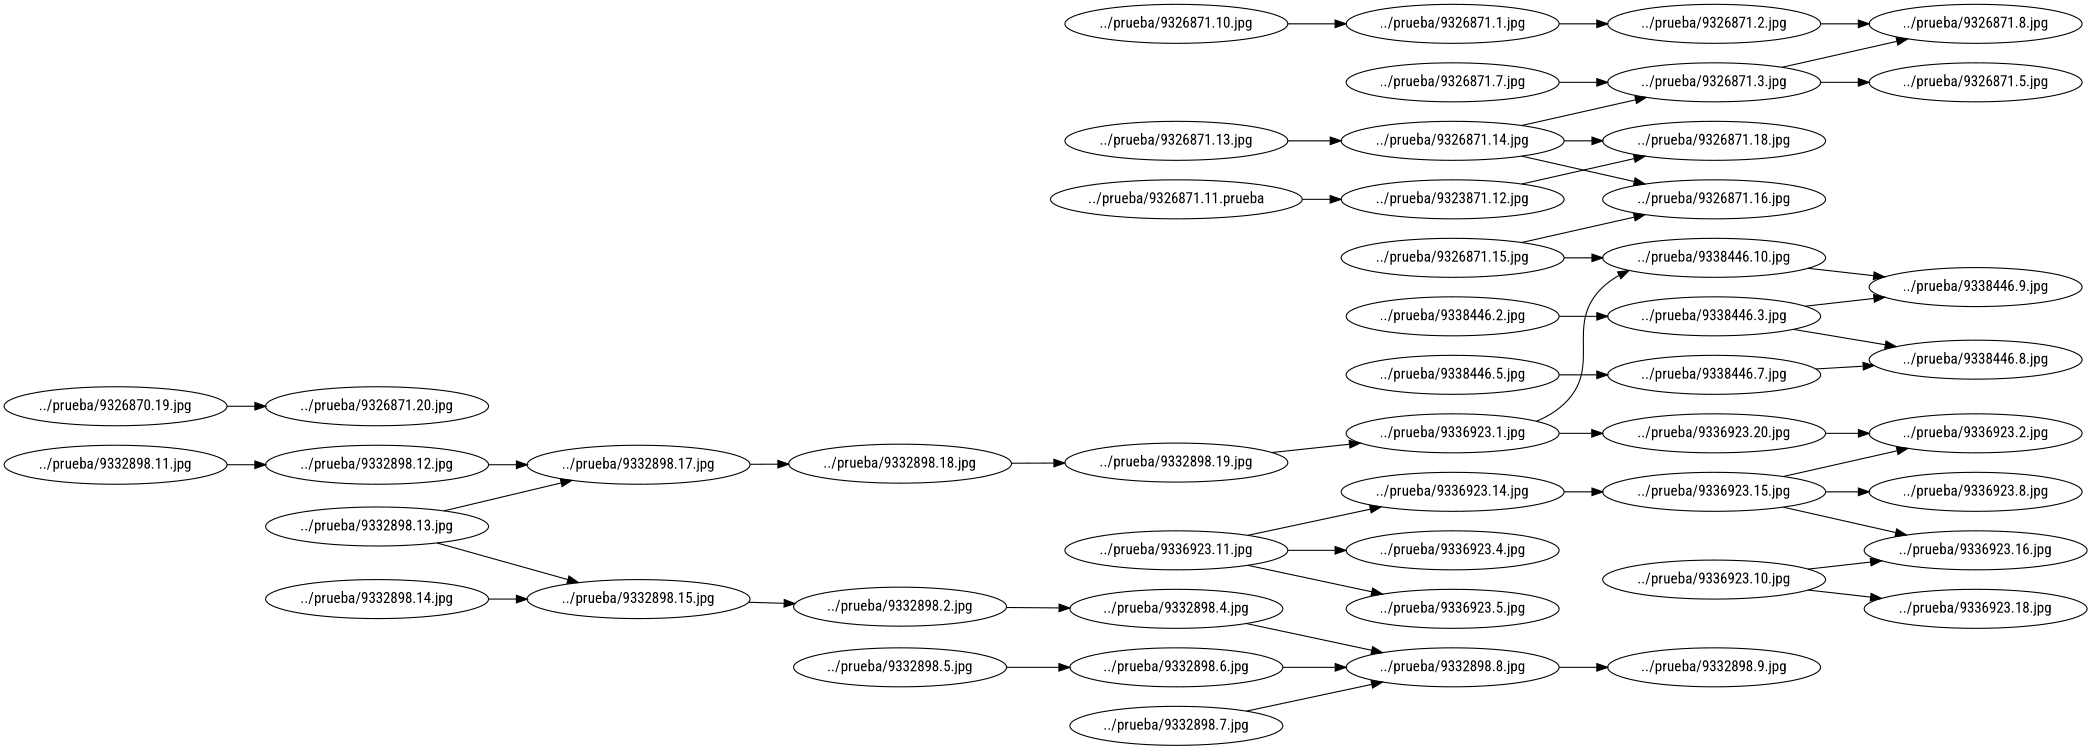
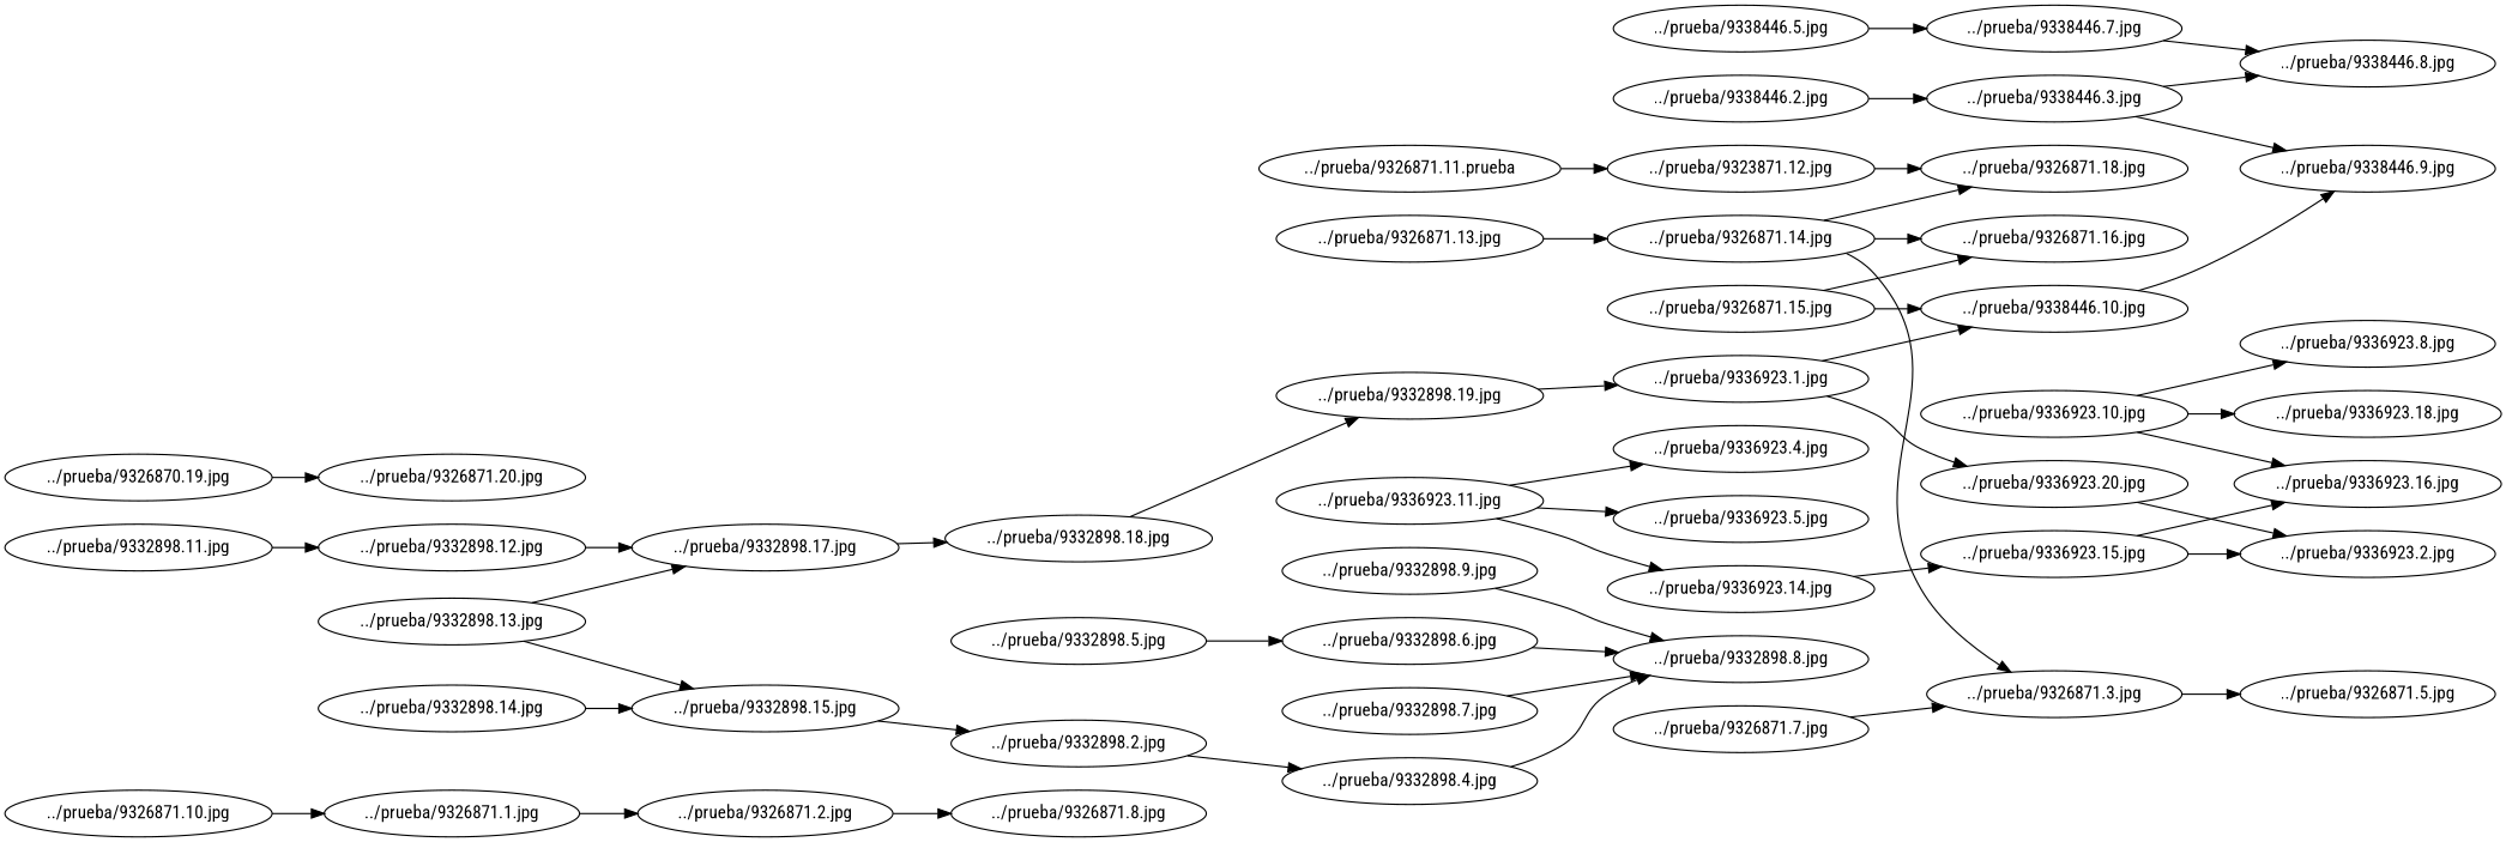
  digraph {
    fontname="Roboto Condensed"
    rankdir=LR
    node [fontname="Roboto Condensed"]
    edge [fontname="Roboto Condensed"]
    "../prueba/9326871.10.jpg"
    "../prueba/9326871.1.jpg"
    "../prueba/9326871.2.jpg"
    n4 [label="../prueba/9326871.11.prueba"]
    n5 [label="../prueba/9323871.12.jpg"]
    "../prueba/9326871.18.jpg"
    "../prueba/9326871.13.jpg"
    "../prueba/9326871.14.jpg"
    "../prueba/9326871.16.jpg"
    "../prueba/9326871.3.jpg"
    "../prueba/9326871.8.jpg"
    "../prueba/9326871.5.jpg"
    "../prueba/9326871.15.jpg"
    "../prueba/9338446.10.jpg"
    "../prueba/9338446.9.jpg"
    n16 [label="../prueba/9326870.19.jpg"]
    "../prueba/9326871.20.jpg"
    "../prueba/9326871.7.jpg"
    "../prueba/9332898.11.jpg"
    "../prueba/9332898.12.jpg"
    "../prueba/9332898.17.jpg"
    "../prueba/9332898.18.jpg"
    "../prueba/9332898.13.jpg"
    "../prueba/9332898.15.jpg"
    "../prueba/9332898.2.jpg"
    "../prueba/9332898.14.jpg"
    "../prueba/9332898.4.jpg"
    "../prueba/9332898.19.jpg"
    "../prueba/9336923.1.jpg"
    "../prueba/9336923.20.jpg"
    "../prueba/9332898.8.jpg"
    "../prueba/9332898.9.jpg"
    "../prueba/9332898.5.jpg"
    "../prueba/9332898.6.jpg"
    "../prueba/9332898.7.jpg"
    "../prueba/9336923.10.jpg"
    "../prueba/9336923.16.jpg"
    "../prueba/9336923.18.jpg"
    "../prueba/9336923.8.jpg"
    "../prueba/9336923.11.jpg"
    "../prueba/9336923.14.jpg"
    "../prueba/9336923.4.jpg"
    "../prueba/9336923.5.jpg"
    "../prueba/9336923.15.jpg"
    "../prueba/9336923.2.jpg"
    "../prueba/9338446.2.jpg"
    "../prueba/9338446.3.jpg"
    "../prueba/9338446.8.jpg"
    "../prueba/9338446.5.jpg"
    "../prueba/9338446.7.jpg"
    "../prueba/9326871.10.jpg" -> "../prueba/9326871.1.jpg"
    "../prueba/9326871.1.jpg" -> "../prueba/9326871.2.jpg"
    "../prueba/9326871.2.jpg" -> "../prueba/9326871.8.jpg"
    n4 -> n5
    n5 -> "../prueba/9326871.18.jpg"
    "../prueba/9326871.13.jpg" -> "../prueba/9326871.14.jpg"
    "../prueba/9326871.14.jpg" -> "../prueba/9326871.18.jpg"
    "../prueba/9326871.14.jpg" -> "../prueba/9326871.16.jpg"
    "../prueba/9326871.14.jpg" -> "../prueba/9326871.3.jpg"
-   "../prueba/9326871.3.jpg" -> "../prueba/9326871.8.jpg"
    "../prueba/9326871.3.jpg" -> "../prueba/9326871.5.jpg"
    "../prueba/9326871.15.jpg" -> "../prueba/9326871.16.jpg"
    "../prueba/9326871.15.jpg" -> "../prueba/9338446.10.jpg"
    "../prueba/9338446.10.jpg" -> "../prueba/9338446.9.jpg"
    n16 -> "../prueba/9326871.20.jpg"
    "../prueba/9326871.7.jpg" -> "../prueba/9326871.3.jpg"
    "../prueba/9332898.11.jpg" -> "../prueba/9332898.12.jpg"
    "../prueba/9332898.12.jpg" -> "../prueba/9332898.17.jpg"
    "../prueba/9332898.17.jpg" -> "../prueba/9332898.18.jpg"
    "../prueba/9332898.18.jpg" -> "../prueba/9332898.19.jpg"
    "../prueba/9332898.13.jpg" -> "../prueba/9332898.17.jpg"
    "../prueba/9332898.13.jpg" -> "../prueba/9332898.15.jpg"
    "../prueba/9332898.15.jpg" -> "../prueba/9332898.2.jpg"
    "../prueba/9332898.2.jpg" -> "../prueba/9332898.4.jpg"
    "../prueba/9332898.14.jpg" -> "../prueba/9332898.15.jpg"
    "../prueba/9332898.4.jpg" -> "../prueba/9332898.8.jpg"
    "../prueba/9332898.19.jpg" -> "../prueba/9336923.1.jpg"
    "../prueba/9336923.1.jpg" -> "../prueba/9338446.10.jpg"
    "../prueba/9336923.1.jpg" -> "../prueba/9336923.20.jpg"
    "../prueba/9336923.20.jpg" -> "../prueba/9336923.2.jpg"
-   "../prueba/9332898.8.jpg" -> "../prueba/9332898.9.jpg"
+   "../prueba/9332898.9.jpg" -> "../prueba/9332898.8.jpg"
    "../prueba/9332898.5.jpg" -> "../prueba/9332898.6.jpg"
    "../prueba/9332898.6.jpg" -> "../prueba/9332898.8.jpg"
    "../prueba/9332898.7.jpg" -> "../prueba/9332898.8.jpg"
    "../prueba/9336923.10.jpg" -> "../prueba/9336923.16.jpg"
    "../prueba/9336923.10.jpg" -> "../prueba/9336923.18.jpg"
-   "../prueba/9336923.15.jpg" -> "../prueba/9336923.8.jpg"
+   "../prueba/9336923.10.jpg" -> "../prueba/9336923.8.jpg"
    "../prueba/9336923.11.jpg" -> "../prueba/9336923.14.jpg"
    "../prueba/9336923.11.jpg" -> "../prueba/9336923.4.jpg"
    "../prueba/9336923.11.jpg" -> "../prueba/9336923.5.jpg"
    "../prueba/9336923.14.jpg" -> "../prueba/9336923.15.jpg"
    "../prueba/9336923.15.jpg" -> "../prueba/9336923.16.jpg"
    "../prueba/9336923.15.jpg" -> "../prueba/9336923.2.jpg"
    "../prueba/9338446.2.jpg" -> "../prueba/9338446.3.jpg"
    "../prueba/9338446.3.jpg" -> "../prueba/9338446.9.jpg"
    "../prueba/9338446.3.jpg" -> "../prueba/9338446.8.jpg"
    "../prueba/9338446.5.jpg" -> "../prueba/9338446.7.jpg"
    "../prueba/9338446.7.jpg" -> "../prueba/9338446.8.jpg"
  }
